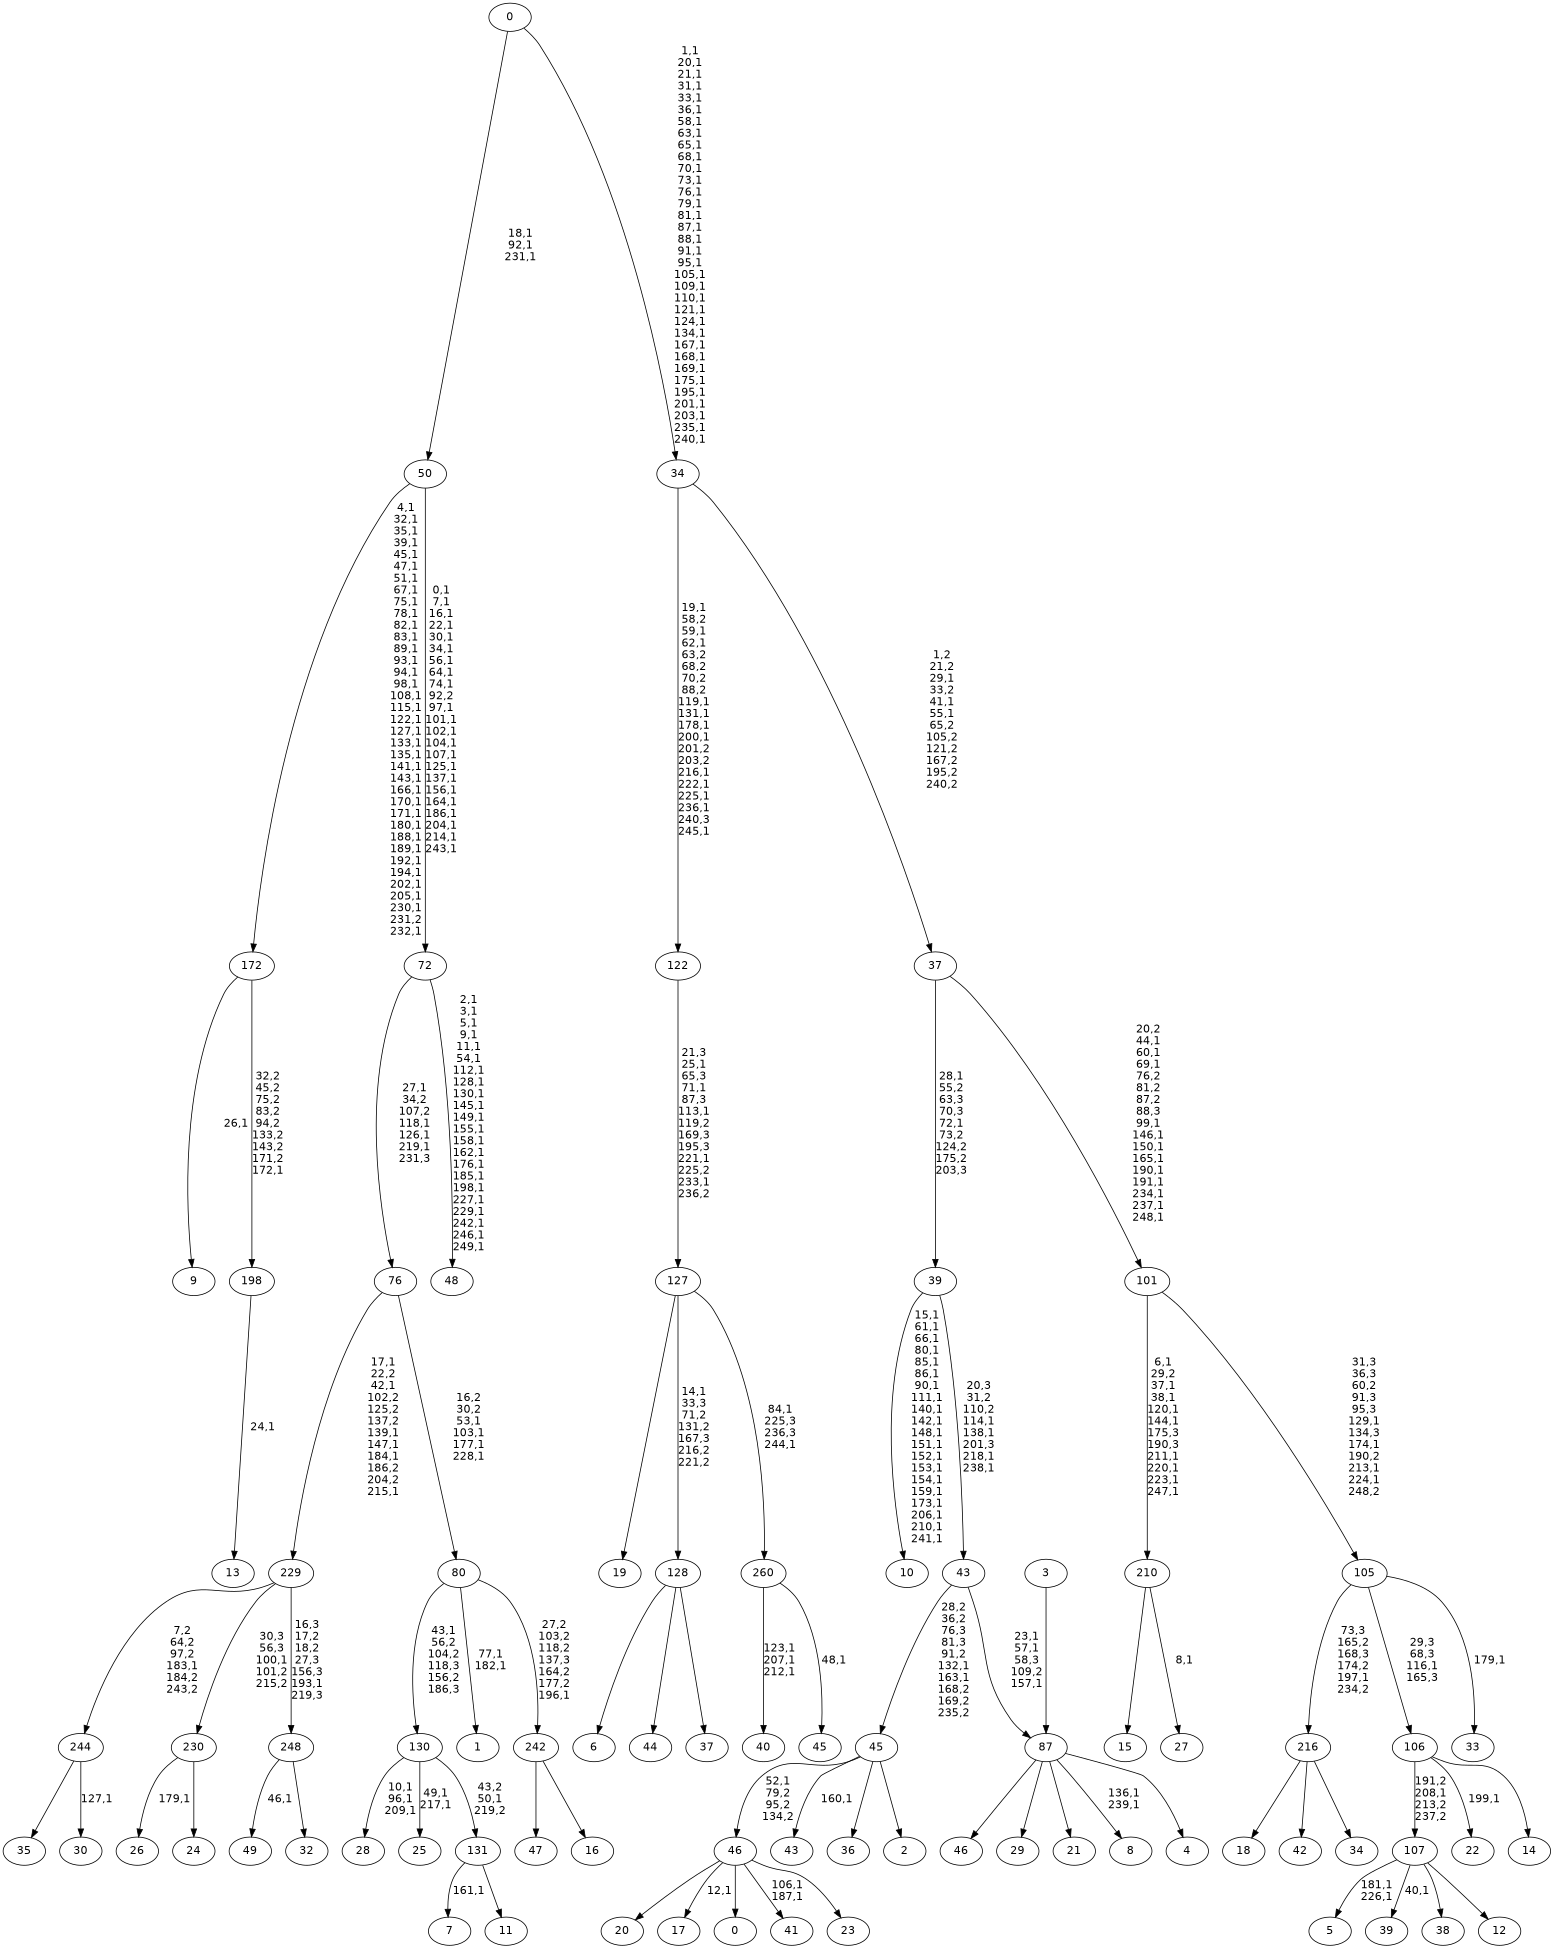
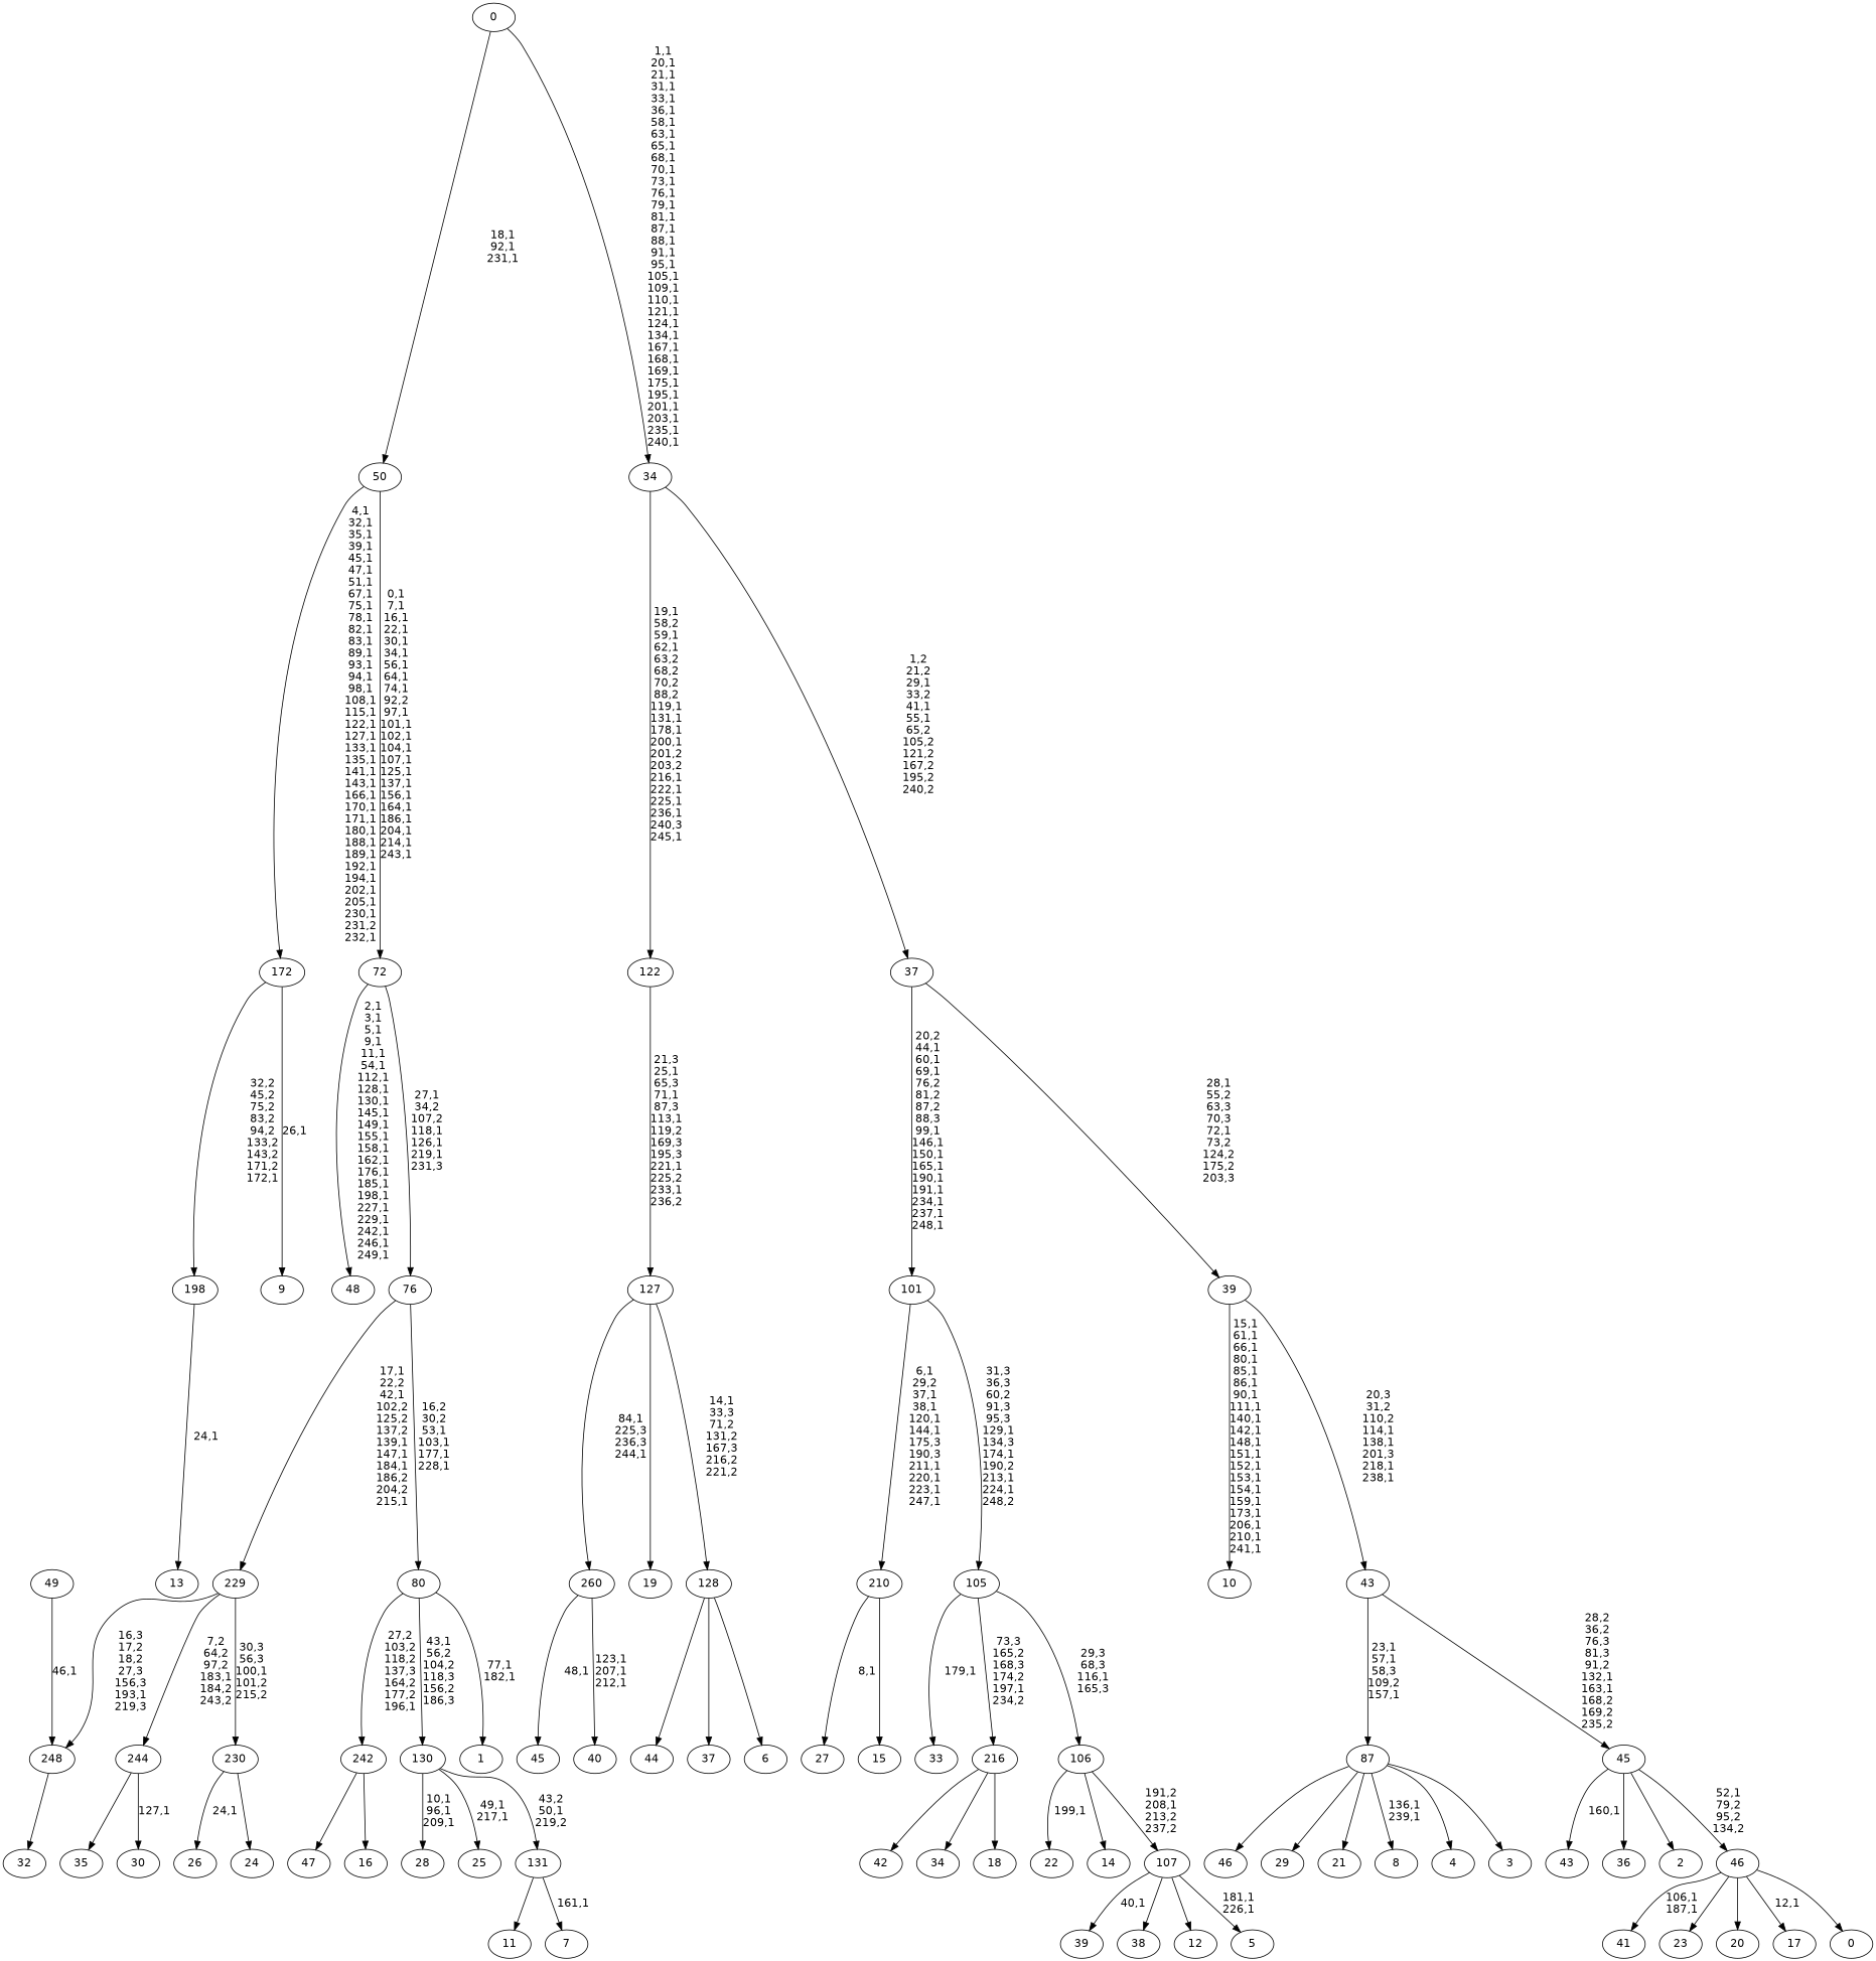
  digraph {
    fontname="DejaVu Sans"
    node [fontname="DejaVu Sans"]
    edge [fontname="DejaVu Sans"]
    n1 [label=49]
    n2 [label=48]
    n3 [label=47]
    n4 [label=46]
    n5 [label=45]
    n6 [label=44]
    n7 [label=43]
    n8 [label=42]
    n9 [label=41]
    n10 [label=40]
    260
    n12 [label=39]
    n13 [label=38]
    n14 [label=37]
    n15 [label=36]
    n16 [label=35]
    n17 [label=34]
    n18 [label=33]
    n19 [label=32]
    248
    n21 [label=30]
    244
    n23 [label=29]
    n24 [label=28]
    n25 [label=27]
    n26 [label=26]
    n27 [label=25]
    n28 [label=24]
    230
    229
    n31 [label=23]
    n32 [label=22]
    n33 [label=21]
    n34 [label=20]
    n35 [label=19]
    n36 [label=18]
    216
    n38 [label=17]
    n39 [label=16]
    n40 [label=242]
    n41 [label=15]
    210
    n43 [label=14]
    n44 [label=13]
    198
    n46 [label=12]
    n47 [label=11]
    n48 [label=10]
    n49 [label=9]
    172
    n51 [label=8]
    n52 [label=7]
    131
    130
    n55 [label=6]
    128
    127
    122
    n59 [label=5]
    107
    106
    105
    101
    n64 [label=4]
    n65 [label=3]
    87
    n67 [label=2]
    n68 [label=1]
    80
    76
    72
    50
    n73 [label=0]
    46
    45
    43
    39
    37
    34
    0
    260 -> n5 [label="48,1"]
    260 -> n10 [label="123,1\n207,1\n212,1"]
-   248 -> n1 [label="46,1"]
+   n1 -> 248 [label="46,1"]
    248 -> n19
    244 -> n16
    244 -> n21 [label="127,1"]
-   230 -> n26 [label="179,1"]
+   230 -> n26 [label="24,1"]
    230 -> n28
    229 -> 248 [label="16,3\n17,2\n18,2\n27,3\n156,3\n193,1\n219,3"]
    229 -> 244 [label="7,2\n64,2\n97,2\n183,1\n184,2\n243,2"]
    229 -> 230 [label="30,3\n56,3\n100,1\n101,2\n215,2"]
    216 -> n8
    216 -> n17
    216 -> n36
    n40 -> n3
    n40 -> n39
    210 -> n25 [label="8,1"]
    210 -> n41
    198 -> n44 [label="24,1"]
    172 -> 198 [label="32,2\n45,2\n75,2\n83,2\n94,2\n133,2\n143,2\n171,2\n172,1"]
    172 -> n49 [label="26,1"]
    131 -> n47
    131 -> n52 [label="161,1"]
    130 -> n24 [label="10,1\n96,1\n209,1"]
    130 -> n27 [label="49,1\n217,1"]
    130 -> 131 [label="43,2\n50,1\n219,2"]
    128 -> n6
    128 -> n14
    128 -> n55
    127 -> 260 [label="84,1\n225,3\n236,3\n244,1"]
    127 -> n35
    127 -> 128 [label="14,1\n33,3\n71,2\n131,2\n167,3\n216,2\n221,2"]
    122 -> 127 [label="21,3\n25,1\n65,3\n71,1\n87,3\n113,1\n119,2\n169,3\n195,3\n221,1\n225,2\n233,1\n236,2"]
    107 -> n12 [label="40,1"]
    107 -> n13
    107 -> n46
    107 -> n59 [label="181,1\n226,1"]
    106 -> n32 [label="199,1"]
    106 -> n43
    106 -> 107 [label="191,2\n208,1\n213,2\n237,2"]
    105 -> n18 [label="179,1"]
    105 -> 216 [label="73,3\n165,2\n168,3\n174,2\n197,1\n234,2"]
    105 -> 106 [label="29,3\n68,3\n116,1\n165,3"]
    101 -> 210 [label="6,1\n29,2\n37,1\n38,1\n120,1\n144,1\n175,3\n190,3\n211,1\n220,1\n223,1\n247,1"]
    101 -> 105 [label="31,3\n36,3\n60,2\n91,3\n95,3\n129,1\n134,3\n174,1\n190,2\n213,1\n224,1\n248,2"]
    87 -> n4
    87 -> n23
    87 -> n33
    87 -> n51 [label="136,1\n239,1"]
    87 -> n64
-   n65 -> 87
+   87 -> n65
    80 -> n40 [label="27,2\n103,2\n118,2\n137,3\n164,2\n177,2\n196,1"]
    80 -> 130 [label="43,1\n56,2\n104,2\n118,3\n156,2\n186,3"]
    80 -> n68 [label="77,1\n182,1"]
    76 -> 229 [label="17,1\n22,2\n42,1\n102,2\n125,2\n137,2\n139,1\n147,1\n184,1\n186,2\n204,2\n215,1"]
    76 -> 80 [label="16,2\n30,2\n53,1\n103,1\n177,1\n228,1"]
    72 -> n2 [label="2,1\n3,1\n5,1\n9,1\n11,1\n54,1\n112,1\n128,1\n130,1\n145,1\n149,1\n155,1\n158,1\n162,1\n176,1\n185,1\n198,1\n227,1\n229,1\n242,1\n246,1\n249,1"]
    72 -> 76 [label="27,1\n34,2\n107,2\n118,1\n126,1\n219,1\n231,3"]
    50 -> 172 [label="4,1\n32,1\n35,1\n39,1\n45,1\n47,1\n51,1\n67,1\n75,1\n78,1\n82,1\n83,1\n89,1\n93,1\n94,1\n98,1\n108,1\n115,1\n122,1\n127,1\n133,1\n135,1\n141,1\n143,1\n166,1\n170,1\n171,1\n180,1\n188,1\n189,1\n192,1\n194,1\n202,1\n205,1\n230,1\n231,2\n232,1"]
    50 -> 72 [label="0,1\n7,1\n16,1\n22,1\n30,1\n34,1\n56,1\n64,1\n74,1\n92,2\n97,1\n101,1\n102,1\n104,1\n107,1\n125,1\n137,1\n156,1\n164,1\n186,1\n204,1\n214,1\n243,1"]
    46 -> n9 [label="106,1\n187,1"]
    46 -> n31
    46 -> n34
    46 -> n38 [label="12,1"]
    46 -> n73
    45 -> n7 [label="160,1"]
    45 -> n15
    45 -> n67
    45 -> 46 [label="52,1\n79,2\n95,2\n134,2"]
    43 -> 87 [label="23,1\n57,1\n58,3\n109,2\n157,1"]
    43 -> 45 [label="28,2\n36,2\n76,3\n81,3\n91,2\n132,1\n163,1\n168,2\n169,2\n235,2"]
    39 -> n48 [label="15,1\n61,1\n66,1\n80,1\n85,1\n86,1\n90,1\n111,1\n140,1\n142,1\n148,1\n151,1\n152,1\n153,1\n154,1\n159,1\n173,1\n206,1\n210,1\n241,1"]
    39 -> 43 [label="20,3\n31,2\n110,2\n114,1\n138,1\n201,3\n218,1\n238,1"]
    37 -> 101 [label="20,2\n44,1\n60,1\n69,1\n76,2\n81,2\n87,2\n88,3\n99,1\n146,1\n150,1\n165,1\n190,1\n191,1\n234,1\n237,1\n248,1"]
    37 -> 39 [label="28,1\n55,2\n63,3\n70,3\n72,1\n73,2\n124,2\n175,2\n203,3"]
    34 -> 122 [label="19,1\n58,2\n59,1\n62,1\n63,2\n68,2\n70,2\n88,2\n119,1\n131,1\n178,1\n200,1\n201,2\n203,2\n216,1\n222,1\n225,1\n236,1\n240,3\n245,1"]
    34 -> 37 [label="1,2\n21,2\n29,1\n33,2\n41,1\n55,1\n65,2\n105,2\n121,2\n167,2\n195,2\n240,2"]
    0 -> 50 [label="18,1\n92,1\n231,1"]
    0 -> 34 [label="1,1\n20,1\n21,1\n31,1\n33,1\n36,1\n58,1\n63,1\n65,1\n68,1\n70,1\n73,1\n76,1\n79,1\n81,1\n87,1\n88,1\n91,1\n95,1\n105,1\n109,1\n110,1\n121,1\n124,1\n134,1\n167,1\n168,1\n169,1\n175,1\n195,1\n201,1\n203,1\n235,1\n240,1"]
  }
